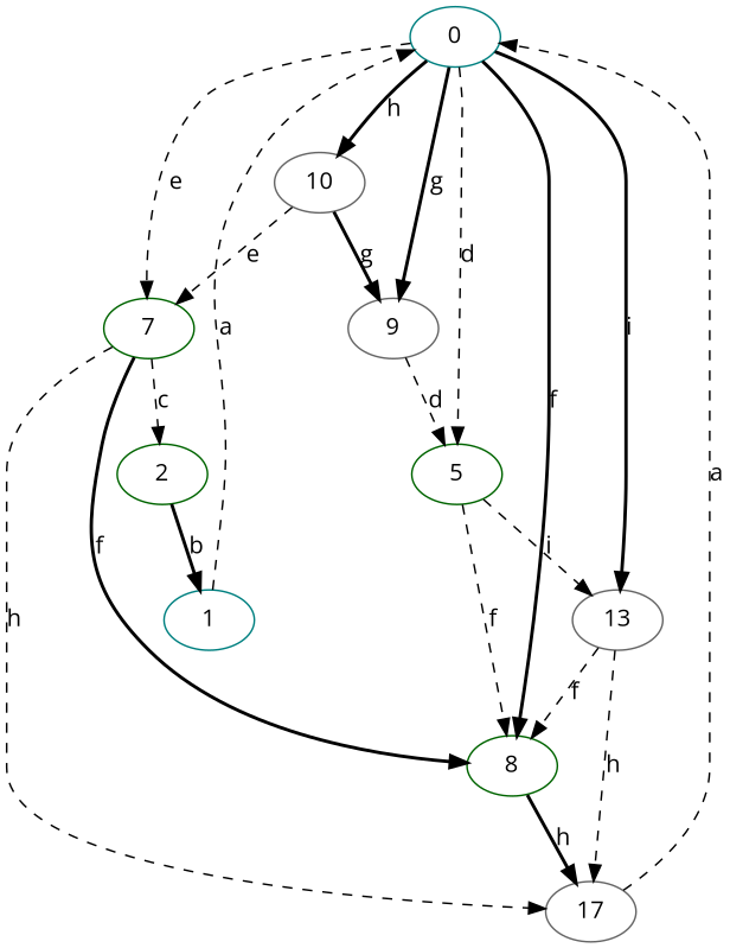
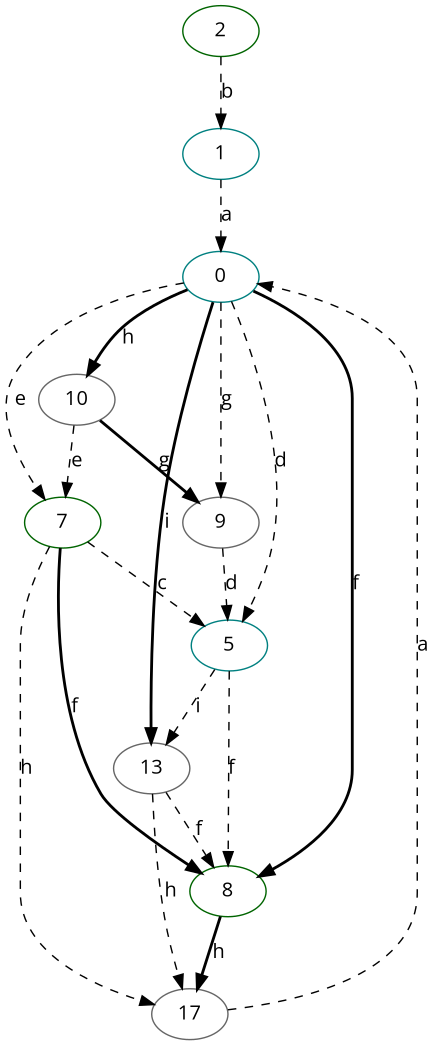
  strict digraph {
    fontname="Open Sans"
    node [color=gray40 fontname="Open Sans"]
    edge [fontname="Open Sans" style=dashed]
    0 [color=teal]
-   5 [color=darkgreen]
+   5 [color=teal]
    7 [color=darkgreen]
    8 [color=darkgreen]
    9
    10
    13
    2 [color=darkgreen]
    n9 [label=17]
    1 [color=teal]
    0 -> 5 [label=d]
    0 -> 7 [label=e]
    0 -> 8 [label=f style=bold]
-   0 -> 9 [label=g style=bold]
+   0 -> 9 [label=g]
    0 -> 10 [label=h style=bold]
    0 -> 13 [label=i style=bold]
    5 -> 8 [label=f]
    5 -> 13 [label=i]
    7 -> 8 [label=f style=bold]
-   7 -> 2 [label=c]
+   7 -> 5 [label=c]
    7 -> n9 [label=h]
    8 -> n9 [label=h style=bold]
    9 -> 5 [label=d]
    10 -> 7 [label=e]
    10 -> 9 [label=g style=bold]
    13 -> 8 [label=f]
    13 -> n9 [label=h]
-   2 -> 1 [label=b style=bold]
+   2 -> 1 [label=b]
    n9 -> 0 [label=a]
    1 -> 0 [label=a]
  }
